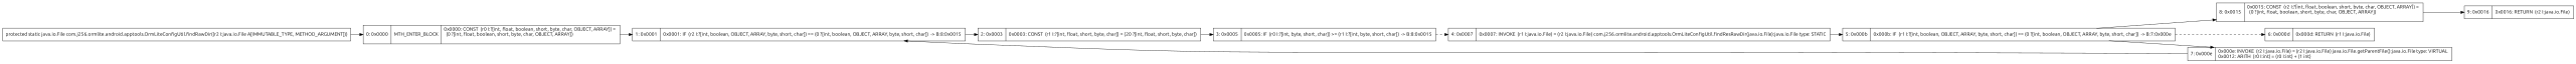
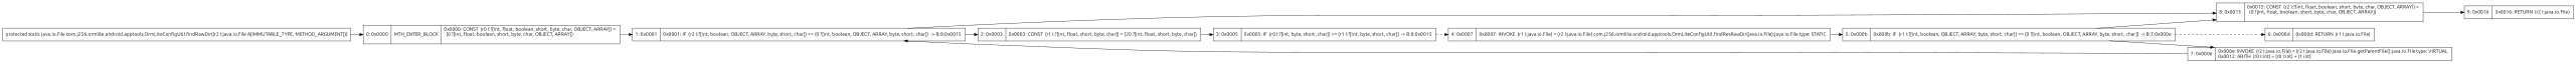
  digraph {
    fontname=Ubuntu
    rankdir=LR
    node [fontname=Ubuntu shape=record]
    edge [fontname=Ubuntu]
    n1 [label="{0\:\ 0x0000|MTH_ENTER_BLOCK\l|0x0000: CONST  (r0 I:?[int, float, boolean, short, byte, char, OBJECT, ARRAY]) = \l  (0 ?[int, float, boolean, short, byte, char, OBJECT, ARRAY])\l \l}"]
    n2 [label="{1\:\ 0x0001|0x0001: IF  (r2 I:?[int, boolean, OBJECT, ARRAY, byte, short, char]) == (0 ?[int, boolean, OBJECT, ARRAY, byte, short, char])  \-\> B:8:0x0015 \l}"]
    n3 [label="{2\:\ 0x0003|0x0003: CONST  (r1 I:?[int, float, short, byte, char]) = (20 ?[int, float, short, byte, char]) \l}"]
    n4 [label="{8\:\ 0x0015|0x0015: CONST  (r2 I:?[int, float, boolean, short, byte, char, OBJECT, ARRAY]) = \l  (0 ?[int, float, boolean, short, byte, char, OBJECT, ARRAY])\l \l}"]
    n5 [label="{3\:\ 0x0005|0x0005: IF  (r0 I:?[int, byte, short, char]) \>= (r1 I:?[int, byte, short, char])  \-\> B:8:0x0015 \l}"]
    n6 [label="{9\:\ 0x0016|0x0016: RETURN  (r2 I:java.io.File) \l}"]
    n7 [label="{4\:\ 0x0007|0x0007: INVOKE  (r1 I:java.io.File) = (r2 I:java.io.File) com.j256.ormlite.android.apptools.OrmLiteConfigUtil.findResRawDir(java.io.File):java.io.File type: STATIC \l}"]
    n8 [label="{5\:\ 0x000b|0x000b: IF  (r1 I:?[int, boolean, OBJECT, ARRAY, byte, short, char]) == (0 ?[int, boolean, OBJECT, ARRAY, byte, short, char])  \-\> B:7:0x000e \l}"]
    n9 [label="{6\:\ 0x000d|0x000d: RETURN  (r1 I:java.io.File) \l}"]
    n10 [label="{7\:\ 0x000e|0x000e: INVOKE  (r2 I:java.io.File) = (r2 I:java.io.File) java.io.File.getParentFile():java.io.File type: VIRTUAL \l0x0012: ARITH  (r0 I:int) = (r0 I:int) + (1 int) \l}"]
    n11 [label="{protected static java.io.File com.j256.ormlite.android.apptools.OrmLiteConfigUtil.findRawDir((r2 I:java.io.File A[IMMUTABLE_TYPE, METHOD_ARGUMENT])) }"]
    n1 -> n2
    n2 -> n3 [style=solid]
+   n2 -> n4
    n3 -> n5
    n4 -> n6
    n5 -> n7 [style=dashed]
    n7 -> n8
    n8 -> n4
    n8 -> n9 [style=dashed]
    n8 -> n10
    n10 -> n2
    n11 -> n1
  }
